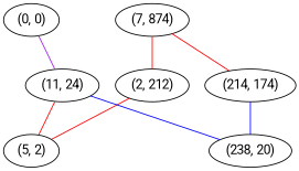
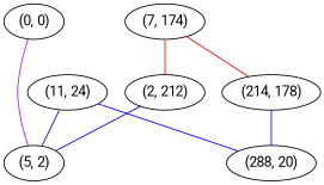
  graph {
    fontname=Roboto
    node [fontname=Roboto]
    edge [color=red fontname=Roboto weight=3]
-   "(7, 174)" [label="(7, 874)"]
+   "(7, 174)"
    "(2, 212)"
-   "(214, 178)" [label="(214, 174)"]
+   "(214, 178)"
    "(5, 2)"
-   "(238, 20)"
+   "(238, 20)" [label="(288, 20)"]
    "(0, 0)"
    "(11, 24)"
    "(7, 174)" -- "(2, 212)"
    "(7, 174)" -- "(214, 178)" [weight=1]
-   "(2, 212)" -- "(5, 2)" [weight=1]
+   "(2, 212)" -- "(5, 2)" [color=blue weight=1]
    "(214, 178)" -- "(238, 20)" [color=blue]
-   "(0, 0)" -- "(11, 24)" [color=purple weight=4]
-   "(11, 24)" -- "(5, 2)"
+   "(0, 0)" -- "(5, 2)" [color=purple weight=4]
+   "(11, 24)" -- "(5, 2)" [color=blue]
    "(11, 24)" -- "(238, 20)" [color=blue weight=1]
  }
